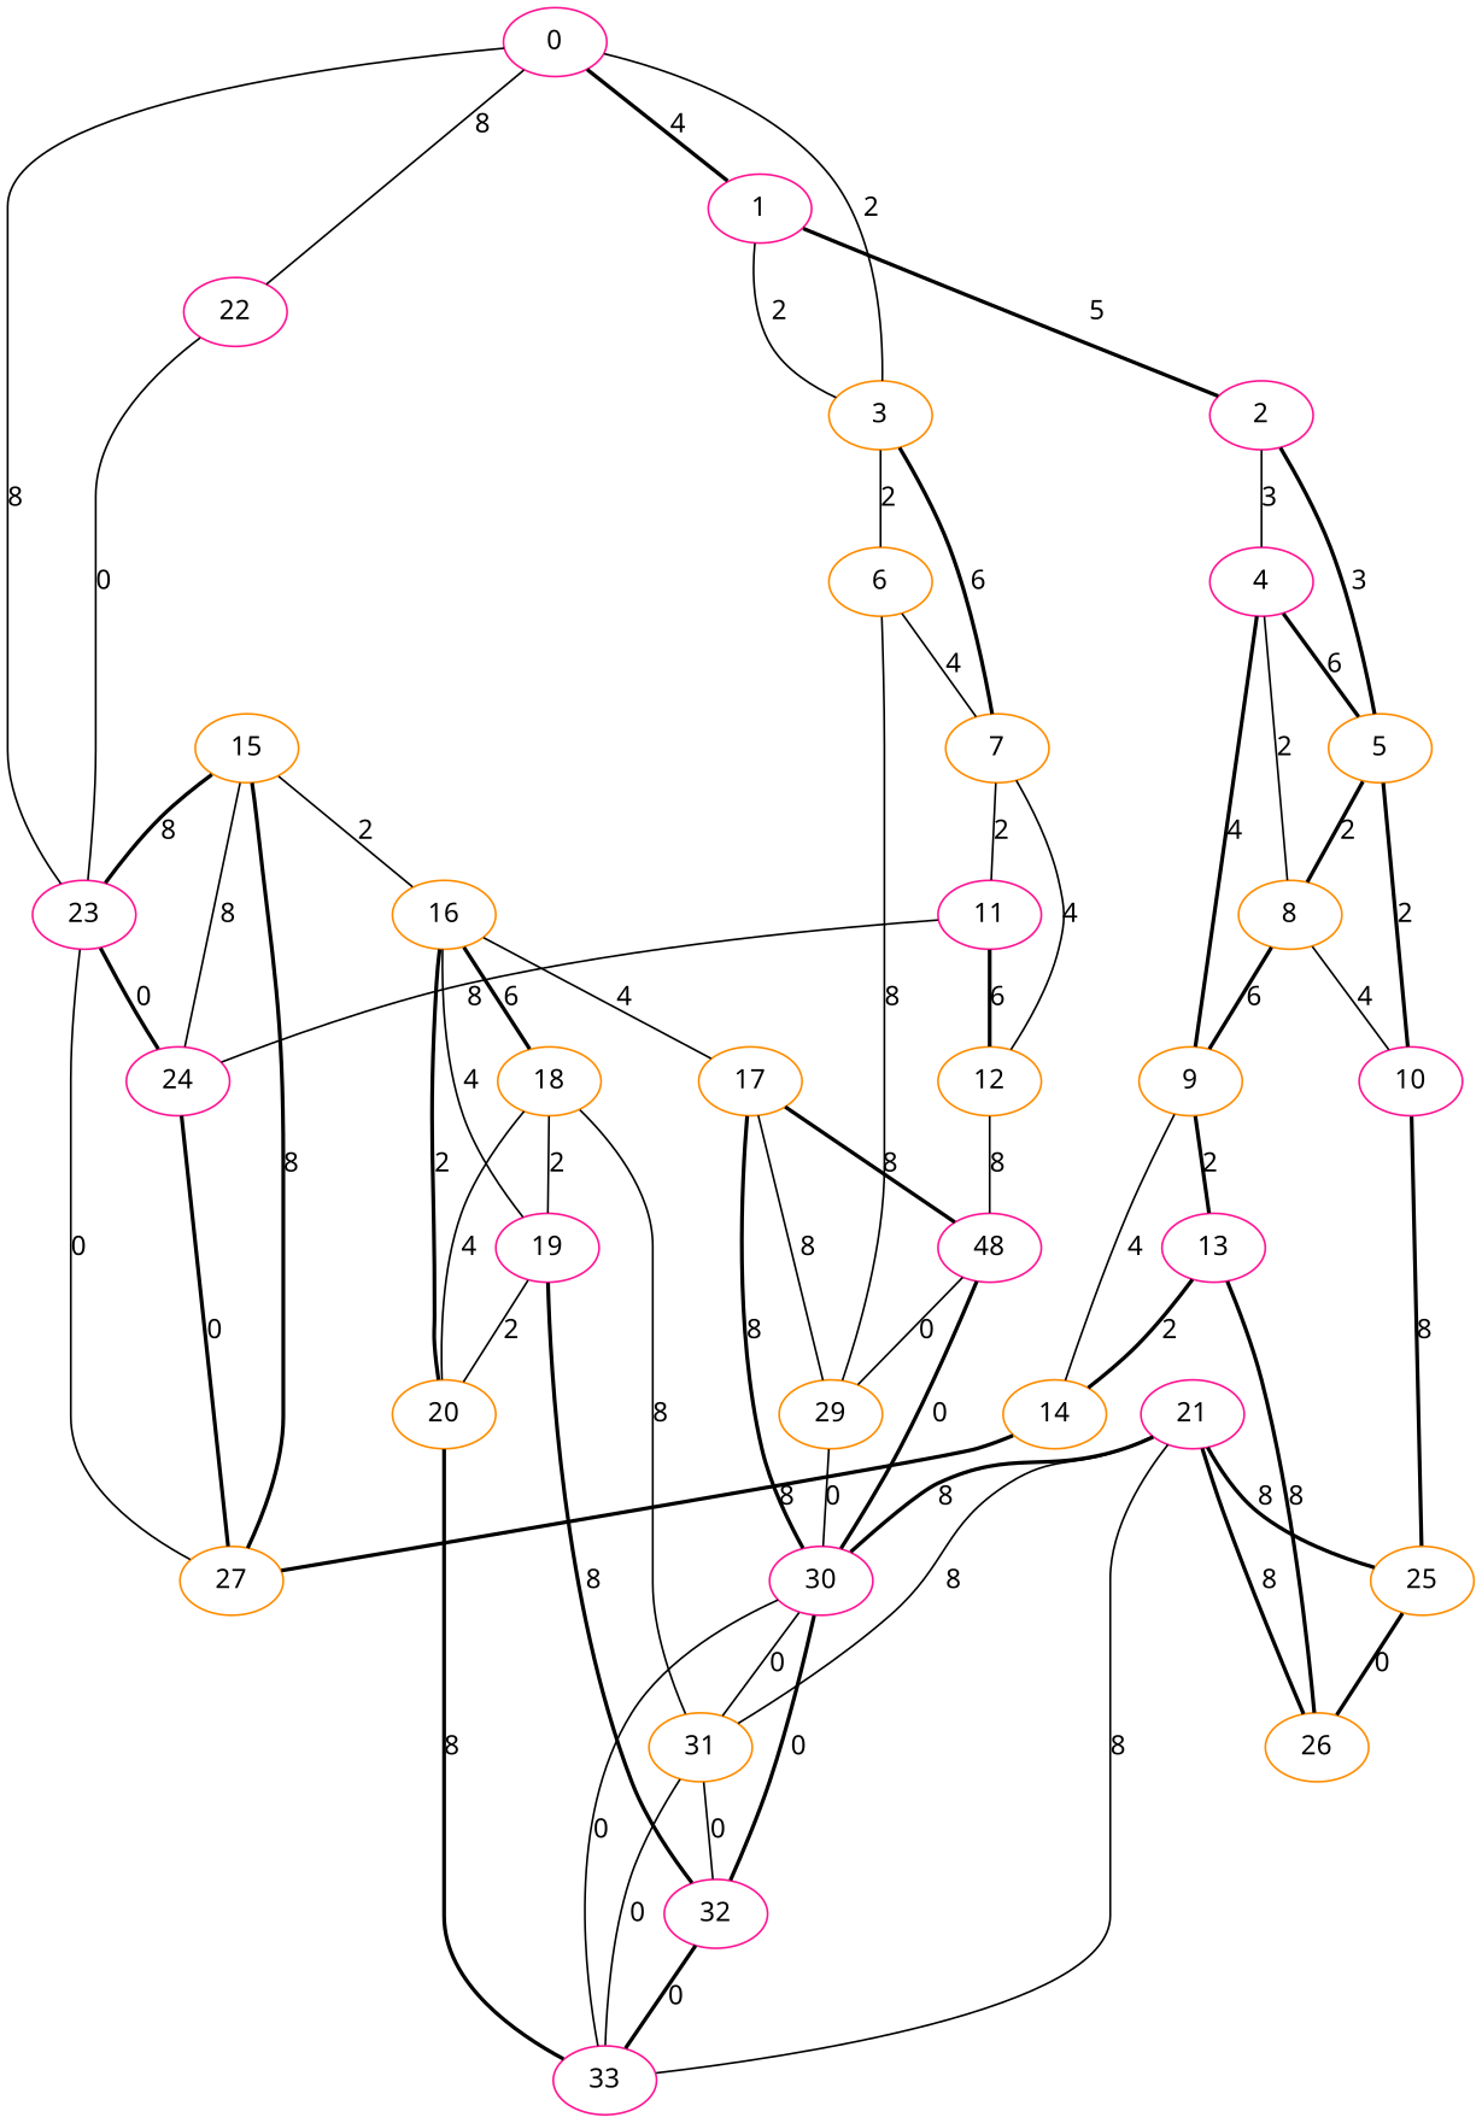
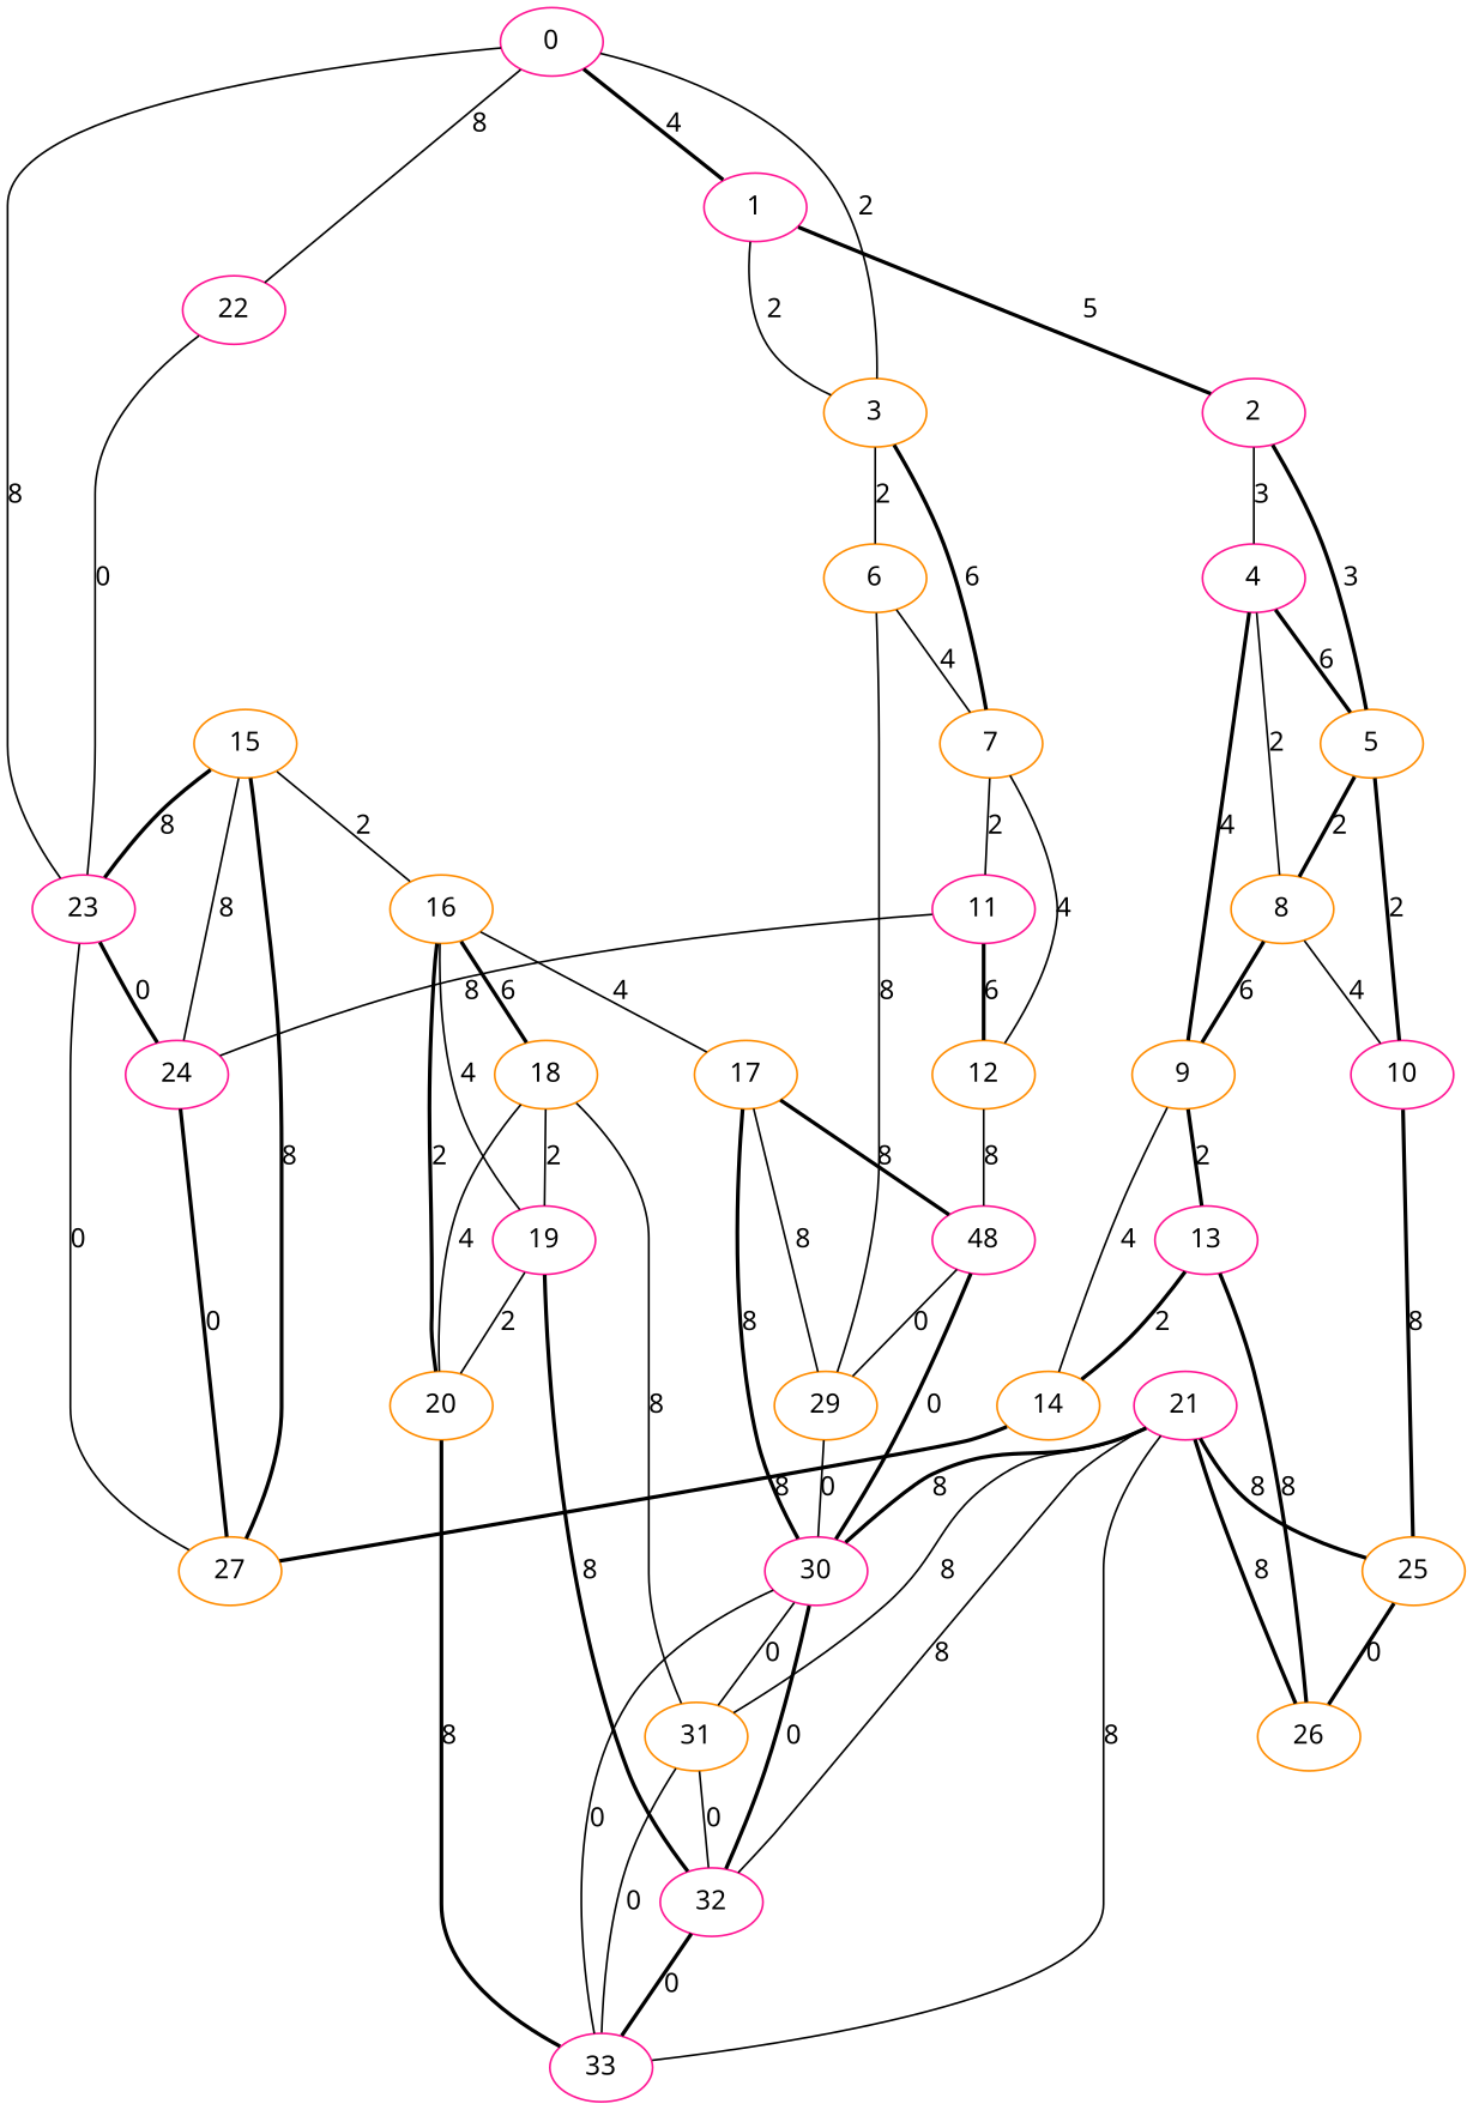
  graph {
    fontname="Noto Sans"
    node [color=darkorange fontname="Noto Sans" weight=1]
    edge [fontname="Noto Sans" style=solid]
    0 [color=deeppink]
    1 [color=deeppink]
    3
    22 [color=deeppink weight=4]
    23 [color=deeppink weight=3]
    2 [color=deeppink]
    6
    7
    24 [color=deeppink weight=3]
    27 [weight=3]
    4 [color=deeppink]
    5
    8
    9
    10 [color=deeppink]
    29 [weight=3]
    11 [color=deeppink]
    12
    13 [color=deeppink]
    14
    25 [weight=3]
    30 [color=deeppink weight=3]
    n23 [color=deeppink label=48 weight=3]
    26 [weight=3]
    15
    16
    17
    18
    19 [color=deeppink]
    20
    31 [weight=3]
    32 [color=deeppink weight=3]
    33 [color=deeppink weight=3]
    21 [color=deeppink]
    0 -- 1 [label=4 style=bold]
    0 -- 3 [label=2]
    0 -- 22 [label=8]
    0 -- 23 [label=8]
    1 -- 3 [label=2]
    1 -- 2 [label=5 style=bold]
    3 -- 6 [label=2]
    3 -- 7 [label=6 style=bold]
    22 -- 23 [label=0]
    23 -- 24 [label=0 style=bold]
    23 -- 27 [label=0]
    2 -- 4 [label=3]
    2 -- 5 [label=3 style=bold]
    6 -- 7 [label=4]
    6 -- 29 [label=8]
    7 -- 11 [label=2]
    7 -- 12 [label=4]
    24 -- 27 [label=0 style=bold]
    4 -- 5 [label=6 style=bold]
    4 -- 8 [label=2]
    4 -- 9 [label=4 style=bold]
    5 -- 8 [label=2 style=bold]
    5 -- 10 [label=2 style=bold]
    8 -- 9 [label=6 style=bold]
    8 -- 10 [label=4]
    9 -- 13 [label=2 style=bold]
    9 -- 14 [label=4]
    10 -- 25 [label=8 style=bold]
    29 -- 30 [label=0]
    11 -- 24 [label=8]
    11 -- 12 [label=6 style=bold]
    12 -- n23 [label=8]
    13 -- 14 [label=2 style=bold]
    13 -- 26 [label=8 style=bold]
    14 -- 27 [label=8 style=bold]
    25 -- 26 [label=0 style=bold]
    30 -- 31 [label=0]
    30 -- 32 [label=0 style=bold]
    30 -- 33 [label=0]
    n23 -- 29 [label=0]
    n23 -- 30 [label=0 style=bold]
    15 -- 23 [label=8 style=bold]
    15 -- 24 [label=8]
    15 -- 27 [label=8 style=bold]
    15 -- 16 [label=2]
    16 -- 17 [label=4]
    16 -- 18 [label=6 style=bold]
    16 -- 19 [label=4]
    16 -- 20 [label=2 style=bold]
    17 -- 29 [label=8]
    17 -- 30 [label=8 style=bold]
    17 -- n23 [label=8 style=bold]
    18 -- 19 [label=2]
    18 -- 20 [label=4]
    18 -- 31 [label=8]
    19 -- 20 [label=2]
    19 -- 32 [label=8 style=bold]
    20 -- 33 [label=8 style=bold]
    31 -- 32 [label=0]
    31 -- 33 [label=0]
    32 -- 33 [label=0 style=bold]
    21 -- 25 [label=8 style=bold]
    21 -- 30 [label=8 style=bold]
    21 -- 26 [label=8 style=bold]
    21 -- 31 [label=8]
+   21 -- 32 [label=8]
    21 -- 33 [label=8]
  }
